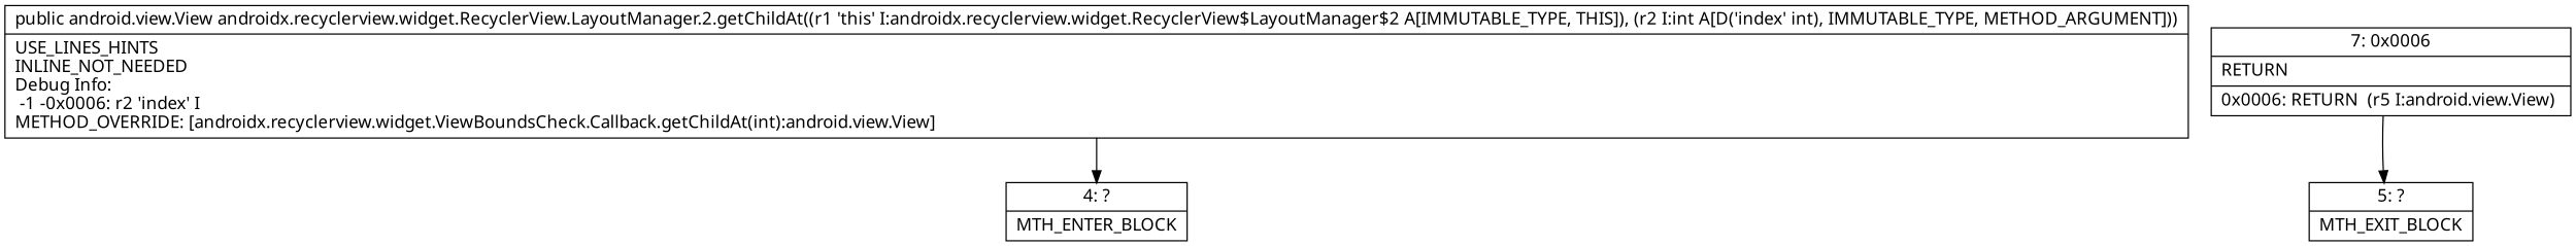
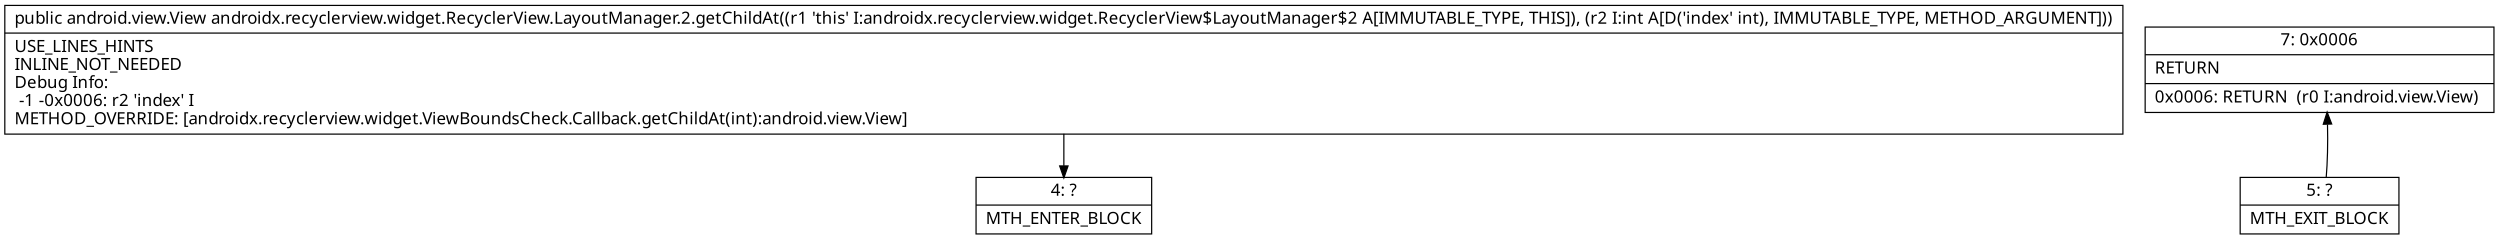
  digraph {
    fontname="Noto Sans"
    node [fontname="Noto Sans" shape=record]
    edge [fontname="Noto Sans"]
    n1 [label="{4\:\ ?|MTH_ENTER_BLOCK\l}"]
-   n2 [label="{7\:\ 0x0006|RETURN\l|0x0006: RETURN  (r5 I:android.view.View) \l}"]
+   n2 [label="{7\:\ 0x0006|RETURN\l|0x0006: RETURN  (r0 I:android.view.View) \l}"]
    n3 [label="{5\:\ ?|MTH_EXIT_BLOCK\l}"]
    n4 [label="{public android.view.View androidx.recyclerview.widget.RecyclerView.LayoutManager.2.getChildAt((r1 'this' I:androidx.recyclerview.widget.RecyclerView$LayoutManager$2 A[IMMUTABLE_TYPE, THIS]), (r2 I:int A[D('index' int), IMMUTABLE_TYPE, METHOD_ARGUMENT]))  | USE_LINES_HINTS\lINLINE_NOT_NEEDED\lDebug Info:\l  \-1 \-0x0006: r2 'index' I\lMETHOD_OVERRIDE: [androidx.recyclerview.widget.ViewBoundsCheck.Callback.getChildAt(int):android.view.View]\l}"]
-   n2 -> n3
+   n3 -> n2
    n4 -> n1
  }
